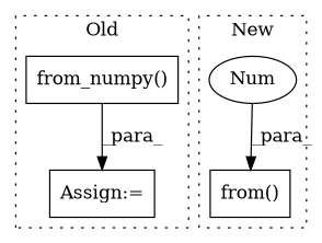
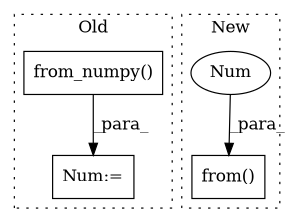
  digraph {
    node [a=75 shape=box]
    n1 [l="17,1" label="from_numpy()" s="9852,9892"]
-   n2 [a=68 l=3 label="Assign:=" s=9849]
+   n2 [a=68 l=3 label="Num:=" s=9849]
    n3 [l="46,1" label="from()" s="10407,10455"]
    n4 [a=76 l=2 label=Num s=10453 shape=ellipse]
    subgraph cluster_1 {
      label=Old
      style=dotted
      n1
      n2
    }
    subgraph cluster_2 {
      label=New
      style=dotted
      n3
      n4
    }
    n1 -> n2 [label=_para_]
    n4 -> n3 [label=_para_]
  }
